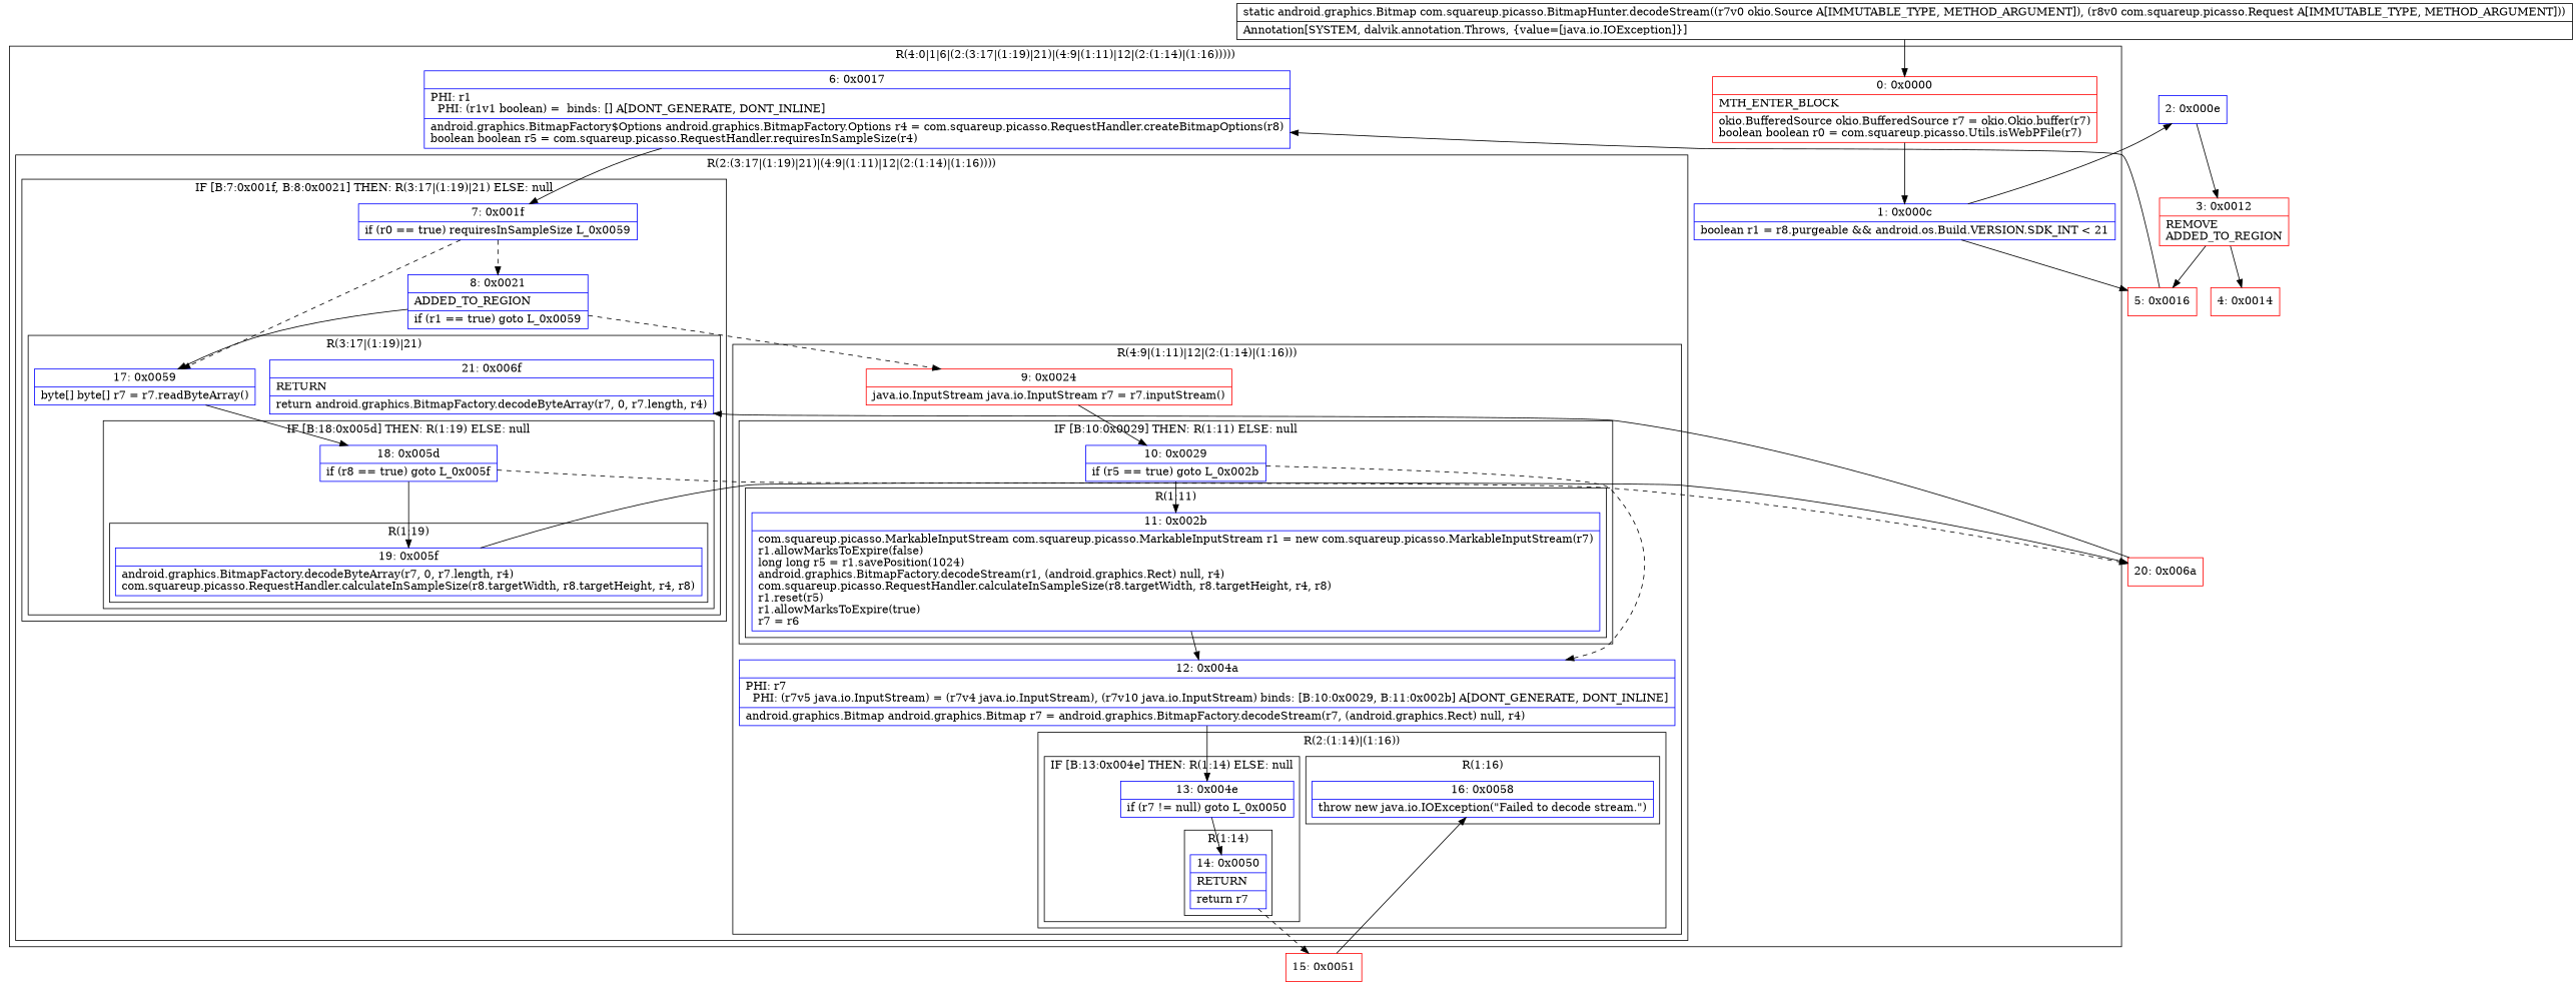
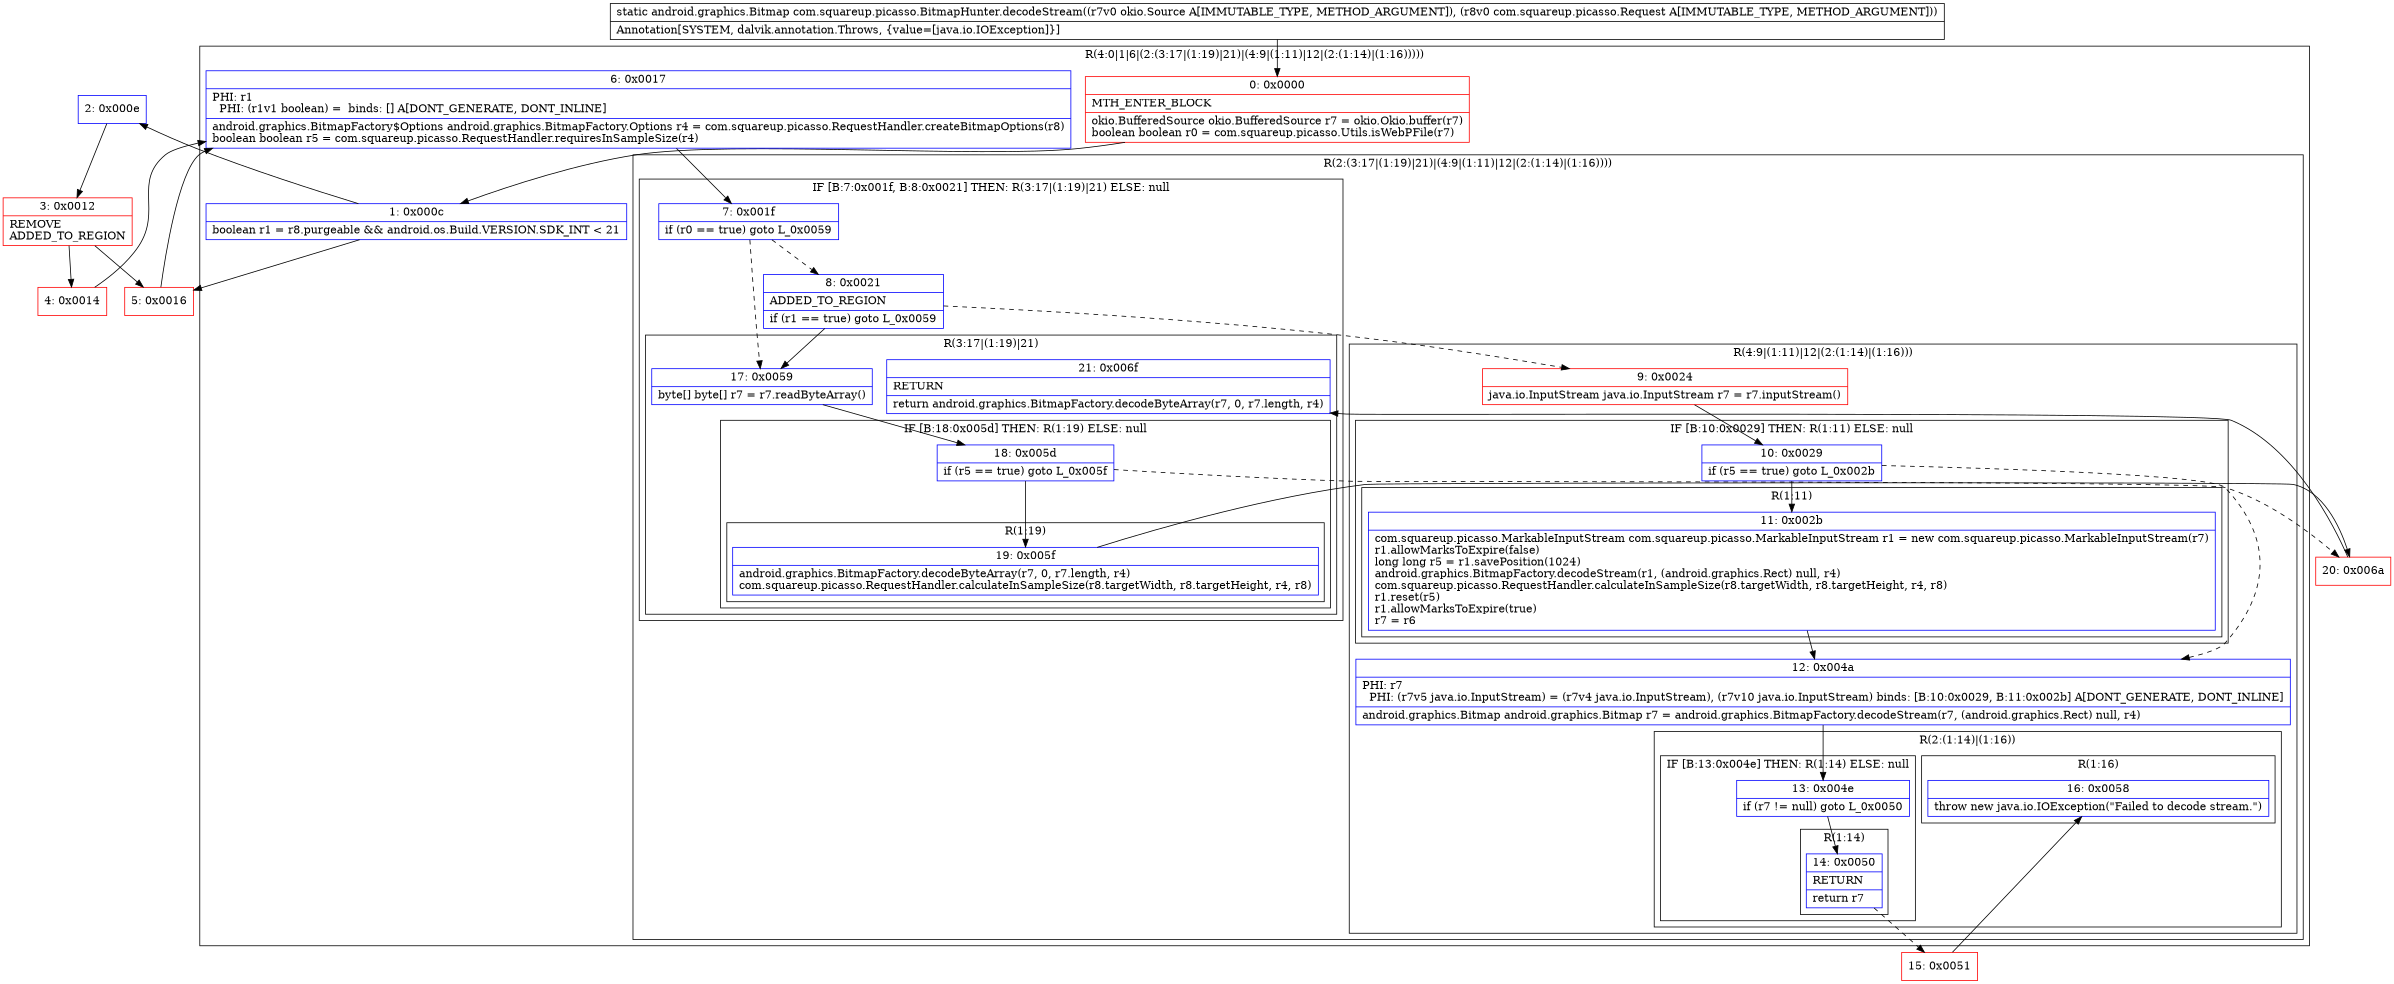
  digraph {
    fontname="DejaVu Serif"
    node [color=blue fontname="DejaVu Serif" shape=record]
    edge [fontname="DejaVu Serif"]
    n1 [label="{19\:\ 0x005f|android.graphics.BitmapFactory.decodeByteArray(r7, 0, r7.length, r4)\lcom.squareup.picasso.RequestHandler.calculateInSampleSize(r8.targetWidth, r8.targetHeight, r4, r8)\l}"]
-   n2 [label="{18\:\ 0x005d|if (r8 == true) goto L_0x005f\l}"]
+   n2 [label="{18\:\ 0x005d|if (r5 == true) goto L_0x005f\l}"]
    n3 [label="{17\:\ 0x0059|byte[] byte[] r7 = r7.readByteArray()\l}"]
    n4 [label="{21\:\ 0x006f|RETURN\l|return android.graphics.BitmapFactory.decodeByteArray(r7, 0, r7.length, r4)\l}"]
-   n5 [label="{7\:\ 0x001f|if (r0 == true) requiresInSampleSize L_0x0059\l}"]
+   n5 [label="{7\:\ 0x001f|if (r0 == true) goto L_0x0059\l}"]
    n6 [label="{8\:\ 0x0021|ADDED_TO_REGION\l|if (r1 == true) goto L_0x0059\l}"]
    n7 [label="{11\:\ 0x002b|com.squareup.picasso.MarkableInputStream com.squareup.picasso.MarkableInputStream r1 = new com.squareup.picasso.MarkableInputStream(r7)\lr1.allowMarksToExpire(false)\llong long r5 = r1.savePosition(1024)\landroid.graphics.BitmapFactory.decodeStream(r1, (android.graphics.Rect) null, r4)\lcom.squareup.picasso.RequestHandler.calculateInSampleSize(r8.targetWidth, r8.targetHeight, r4, r8)\lr1.reset(r5)\lr1.allowMarksToExpire(true)\lr7 = r6\l}"]
    n8 [label="{10\:\ 0x0029|if (r5 == true) goto L_0x002b\l}"]
    n9 [label="{14\:\ 0x0050|RETURN\l|return r7\l}"]
    n10 [label="{13\:\ 0x004e|if (r7 != null) goto L_0x0050\l}"]
    n11 [label="{16\:\ 0x0058|throw new java.io.IOException(\"Failed to decode stream.\")\l}"]
    n12 [color=red label="{9\:\ 0x0024|java.io.InputStream java.io.InputStream r7 = r7.inputStream()\l}"]
    n13 [label="{12\:\ 0x004a|PHI: r7 \l  PHI: (r7v5 java.io.InputStream) = (r7v4 java.io.InputStream), (r7v10 java.io.InputStream) binds: [B:10:0x0029, B:11:0x002b] A[DONT_GENERATE, DONT_INLINE]\l|android.graphics.Bitmap android.graphics.Bitmap r7 = android.graphics.BitmapFactory.decodeStream(r7, (android.graphics.Rect) null, r4)\l}"]
    n14 [color=red label="{0\:\ 0x0000|MTH_ENTER_BLOCK\l|okio.BufferedSource okio.BufferedSource r7 = okio.Okio.buffer(r7)\lboolean boolean r0 = com.squareup.picasso.Utils.isWebPFile(r7)\l}"]
    n15 [label="{1\:\ 0x000c|boolean r1 = r8.purgeable && android.os.Build.VERSION.SDK_INT \< 21\l}"]
    n16 [label="{6\:\ 0x0017|PHI: r1 \l  PHI: (r1v1 boolean) =  binds: [] A[DONT_GENERATE, DONT_INLINE]\l|android.graphics.BitmapFactory$Options android.graphics.BitmapFactory.Options r4 = com.squareup.picasso.RequestHandler.createBitmapOptions(r8)\lboolean boolean r5 = com.squareup.picasso.RequestHandler.requiresInSampleSize(r4)\l}"]
    n17 [color=red label="{20\:\ 0x006a}"]
    n18 [color=red label="{15\:\ 0x0051}"]
    n19 [label="{2\:\ 0x000e}"]
    n20 [color=red label="{5\:\ 0x0016}"]
    n21 [color=red label="{3\:\ 0x0012|REMOVE\lADDED_TO_REGION\l}"]
    n22 [color=red label="{4\:\ 0x0014}"]
    n23 [label="{static android.graphics.Bitmap com.squareup.picasso.BitmapHunter.decodeStream((r7v0 okio.Source A[IMMUTABLE_TYPE, METHOD_ARGUMENT]), (r8v0 com.squareup.picasso.Request A[IMMUTABLE_TYPE, METHOD_ARGUMENT]))  | Annotation[SYSTEM, dalvik.annotation.Throws, \{value=[java.io.IOException]\}]\l}" color=""]
    subgraph cluster_1 {
      label="R(4:0|1|6|(2:(3:17|(1:19)|21)|(4:9|(1:11)|12|(2:(1:14)|(1:16)))))"
      n14
      n15
      n16
      subgraph cluster_2 {
        label="R(2:(3:17|(1:19)|21)|(4:9|(1:11)|12|(2:(1:14)|(1:16))))"
        subgraph cluster_3 {
          label="IF [B:7:0x001f, B:8:0x0021] THEN: R(3:17|(1:19)|21) ELSE: null"
          n5
          n6
          subgraph cluster_4 {
            label="R(3:17|(1:19)|21)"
            n3
            n4
            subgraph cluster_5 {
              label="IF [B:18:0x005d] THEN: R(1:19) ELSE: null"
              n2
              subgraph cluster_6 {
                label="R(1:19)"
                n1
              }
            }
          }
        }
        subgraph cluster_7 {
          label="R(4:9|(1:11)|12|(2:(1:14)|(1:16)))"
          n12
          n13
          subgraph cluster_8 {
            label="IF [B:10:0x0029] THEN: R(1:11) ELSE: null"
            n8
            subgraph cluster_9 {
              label="R(1:11)"
              n7
            }
          }
          subgraph cluster_10 {
            label="R(2:(1:14)|(1:16))"
            subgraph cluster_11 {
              label="IF [B:13:0x004e] THEN: R(1:14) ELSE: null"
              n10
              subgraph cluster_12 {
                label="R(1:14)"
                n9
              }
            }
            subgraph cluster_13 {
              label="R(1:16)"
              n11
            }
          }
        }
      }
    }
    n1 -> n17
    n2 -> n1
    n2 -> n17 [style=dashed]
    n3 -> n2
    n5 -> n3 [style=dashed]
    n5 -> n6 [style=dashed]
    n6 -> n3
    n6 -> n12 [style=dashed]
    n7 -> n13
    n8 -> n7
    n8 -> n13 [style=dashed]
    n9 -> n18 [style=dashed]
    n10 -> n9
    n12 -> n8
    n13 -> n10
    n14 -> n15
    n15 -> n19
    n15 -> n20
    n16 -> n5
    n17 -> n4
    n18 -> n11
    n19 -> n21
    n20 -> n16
    n21 -> n20
    n21 -> n22
+   n22 -> n16
    n23 -> n14
  }
